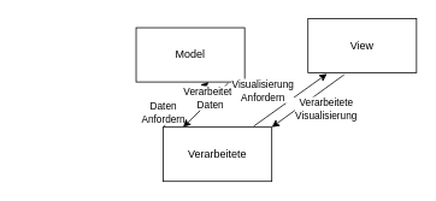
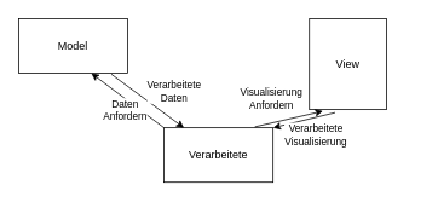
  <mxCell id="0" />
  <mxCell id="1" parent="0" />
- <mxCell id="2" value="Model" style="rounded=0;whiteSpace=wrap;html=1;" vertex="1" parent="1"><mxGeometry x="150" y="30" width="120" height="60" as="geometry" /></mxCell>
+ <mxCell id="2" value="Model" style="rounded=0;whiteSpace=wrap;html=1;" vertex="1" parent="1"><mxGeometry x="20" y="20" width="120" height="60" as="geometry" /></mxCell>
  <mxCell id="3" value="Verarbeitete" style="rounded=0;whiteSpace=wrap;html=1;" vertex="1" parent="1"><mxGeometry x="180" y="140" width="120" height="60" as="geometry" /></mxCell>
- <mxCell id="4" value="View" style="rounded=0;whiteSpace=wrap;html=1;" vertex="1" parent="1"><mxGeometry x="340" y="20" width="120" height="60" as="geometry" /></mxCell>
+ <mxCell id="4" value="View" style="rounded=0;whiteSpace=wrap;html=1;" vertex="1" parent="1"><mxGeometry x="340" y="20" width="85" height="100" as="geometry" /></mxCell>
  <mxCell id="5" value="" style="endArrow=classic;html=1;rounded=0;exitX=0;exitY=0;exitDx=0;exitDy=0;entryX=0.667;entryY=1;entryDx=0;entryDy=0;entryPerimeter=0;" edge="1" parent="1" source="3" target="2"><mxGeometry width="50" height="50" relative="1" as="geometry"><mxPoint x="55" y="180" as="sourcePoint" /><mxPoint x="105" y="130" as="targetPoint" /><Array as="points" /></mxGeometry></mxCell>
  <mxCell id="6" value="&lt;div&gt;Daten&lt;/div&gt;&lt;div&gt;Anfordern&lt;/div&gt;" style="edgeLabel;html=1;align=center;verticalAlign=middle;resizable=0;points=[];" vertex="1" connectable="0" parent="5"><mxGeometry x="-0.338" relative="1" as="geometry"><mxPoint x="-17" as="offset" /></mxGeometry></mxCell>
  <mxCell id="7" value="Verarbeitete&lt;br&gt;Visualisierung" style="endArrow=classic;html=1;rounded=0;exitX=0.333;exitY=1.033;exitDx=0;exitDy=0;exitPerimeter=0;entryX=1;entryY=0;entryDx=0;entryDy=0;" edge="1" parent="1" source="4" target="3"><mxGeometry x="-0.221" y="19" width="50" height="50" relative="1" as="geometry"><mxPoint x="300" y="270" as="sourcePoint" /><mxPoint x="350" y="220" as="targetPoint" /><Array as="points" /><mxPoint as="offset" /></mxGeometry></mxCell>
  <mxCell id="8" value="" style="endArrow=classic;html=1;rounded=0;entryX=0.183;entryY=0;entryDx=0;entryDy=0;exitX=0.85;exitY=1.017;exitDx=0;exitDy=0;exitPerimeter=0;entryPerimeter=0;" edge="1" parent="1" source="2" target="3"><mxGeometry width="50" height="50" relative="1" as="geometry"><mxPoint x="300" y="270" as="sourcePoint" /><mxPoint x="350" y="220" as="targetPoint" /></mxGeometry></mxCell>
  <mxCell id="9" value="Verarbeitete&lt;br&gt;Daten" style="edgeLabel;html=1;align=center;verticalAlign=middle;resizable=0;points=[];" vertex="1" connectable="0" parent="8"><mxGeometry x="0.378" y="3" relative="1" as="geometry"><mxPoint x="12" y="-19" as="offset" /></mxGeometry></mxCell>
  <mxCell id="10" value="Visualisierung&lt;br&gt;Anfordern" style="endArrow=classic;html=1;rounded=0;exitX=0.833;exitY=-0.017;exitDx=0;exitDy=0;exitPerimeter=0;entryX=0.175;entryY=1.017;entryDx=0;entryDy=0;entryPerimeter=0;" edge="1" parent="1" source="3" target="4"><mxGeometry x="-0.381" y="26" width="50" height="50" relative="1" as="geometry"><mxPoint x="300" y="270" as="sourcePoint" /><mxPoint x="350" y="220" as="targetPoint" /><mxPoint as="offset" /></mxGeometry></mxCell>
